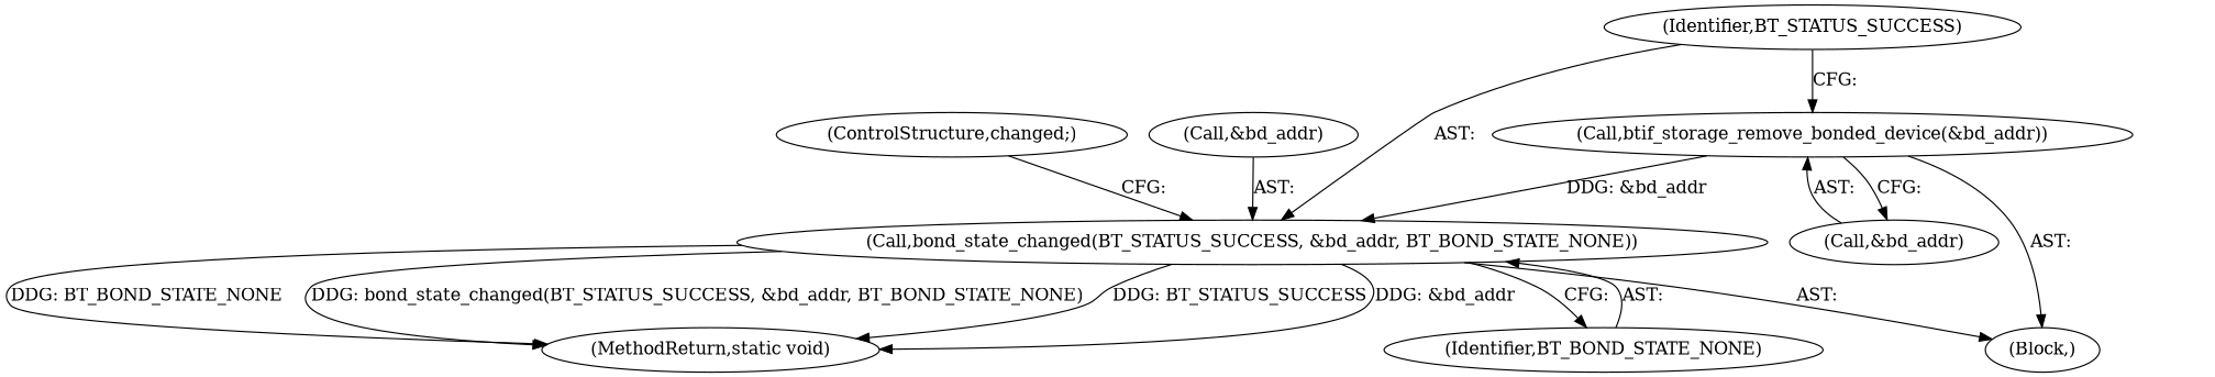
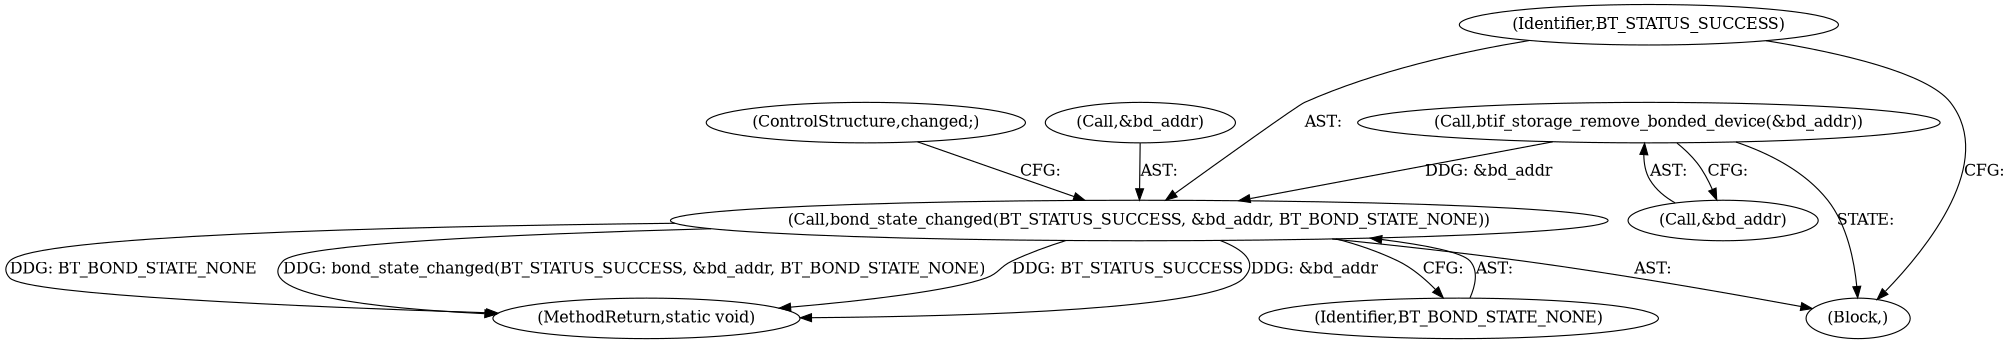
  digraph {
    n1 [label="(Call,btif_storage_remove_bonded_device(&bd_addr))"]
    n2 [label="(Call,bond_state_changed(BT_STATUS_SUCCESS, &bd_addr, BT_BOND_STATE_NONE))"]
    n3 [label="(Call,&bd_addr)"]
    n4 [label="(Block,)"]
    n5 [label="(MethodReturn,static void)"]
    n6 [label="(Identifier,BT_BOND_STATE_NONE)"]
    n7 [label="(ControlStructure,changed;)"]
    n8 [label="(Call,&bd_addr)"]
    n9 [label="(Identifier,BT_STATUS_SUCCESS)"]
    n1 -> n2 [label="DDG: &bd_addr"]
    n1 -> n3 [label="CFG: "]
-   n1 -> n4 [label="AST: "]
+   n1 -> n4 [label="STATE: "]
    n2 -> n4 [label="AST: "]
    n2 -> n5 [label="DDG: BT_BOND_STATE_NONE"]
    n2 -> n5 [label="DDG: bond_state_changed(BT_STATUS_SUCCESS, &bd_addr, BT_BOND_STATE_NONE)"]
    n2 -> n5 [label="DDG: BT_STATUS_SUCCESS"]
    n2 -> n5 [label="DDG: &bd_addr"]
    n2 -> n6 [label="CFG: "]
    n3 -> n1 [label="AST: "]
    n6 -> n2 [label="AST: "]
    n7 -> n2 [label="CFG: "]
    n8 -> n2 [label="AST: "]
-   n9 -> n1 [label="CFG: "]
+   n9 -> n4 [label="CFG: "]
    n9 -> n2 [label="AST: "]
  }
